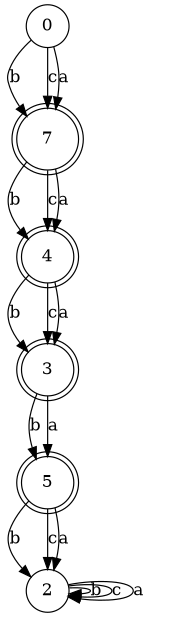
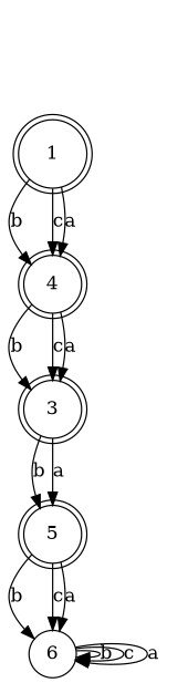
  digraph {
    fontname="DejaVu Serif"
    node [fontname="DejaVu Serif" shape=doublecircle]
    edge [fontname="DejaVu Serif"]
-   n1 [label=0 shape=circle]
-   n2 [label=7]
+   n2 [label=1]
    n3 [label=4]
    n4 [label=3]
-   n5 [label=2 shape=circle]
+   n5 [label=6 shape=circle]
    n6 [label=5]
-   n1 -> n2 [label=b]
-   n1 -> n2 [label=c]
-   n1 -> n2 [label=a]
    n2 -> n3 [label=b]
    n2 -> n3 [label=c]
    n2 -> n3 [label=a]
    n3 -> n4 [label=b]
    n3 -> n4 [label=c]
    n3 -> n4 [label=a]
    n4 -> n6 [label=b]
    n4 -> n6 [label=a]
    n5 -> n5 [label=b]
    n5 -> n5 [label=c]
    n5 -> n5 [label=a]
    n6 -> n5 [label=b]
    n6 -> n5 [label=c]
    n6 -> n5 [label=a]
  }
